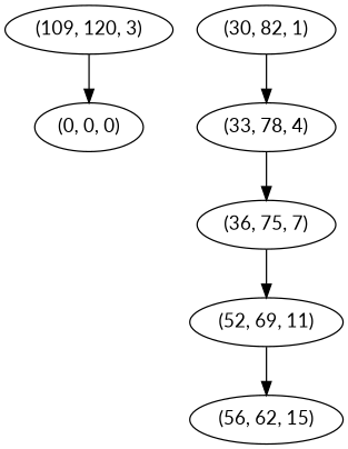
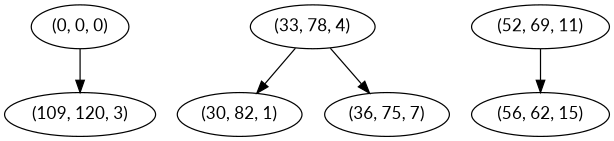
  digraph {
    fontname=Lato
    node [fontname=Lato]
    edge [fontname=Lato]
    "(0, 0, 0)"
    "(109, 120, 3)"
    "(30, 82, 1)"
    "(33, 78, 4)"
    n5 [label="(36, 75, 7)"]
    "(52, 69, 11)"
    "(56, 62, 15)"
-   "(109, 120, 3)" -> "(0, 0, 0)"
-   "(30, 82, 1)" -> "(33, 78, 4)"
+   "(0, 0, 0)" -> "(109, 120, 3)"
+   "(33, 78, 4)" -> "(30, 82, 1)"
    "(33, 78, 4)" -> n5
-   n5 -> "(52, 69, 11)"
    "(52, 69, 11)" -> "(56, 62, 15)"
  }
